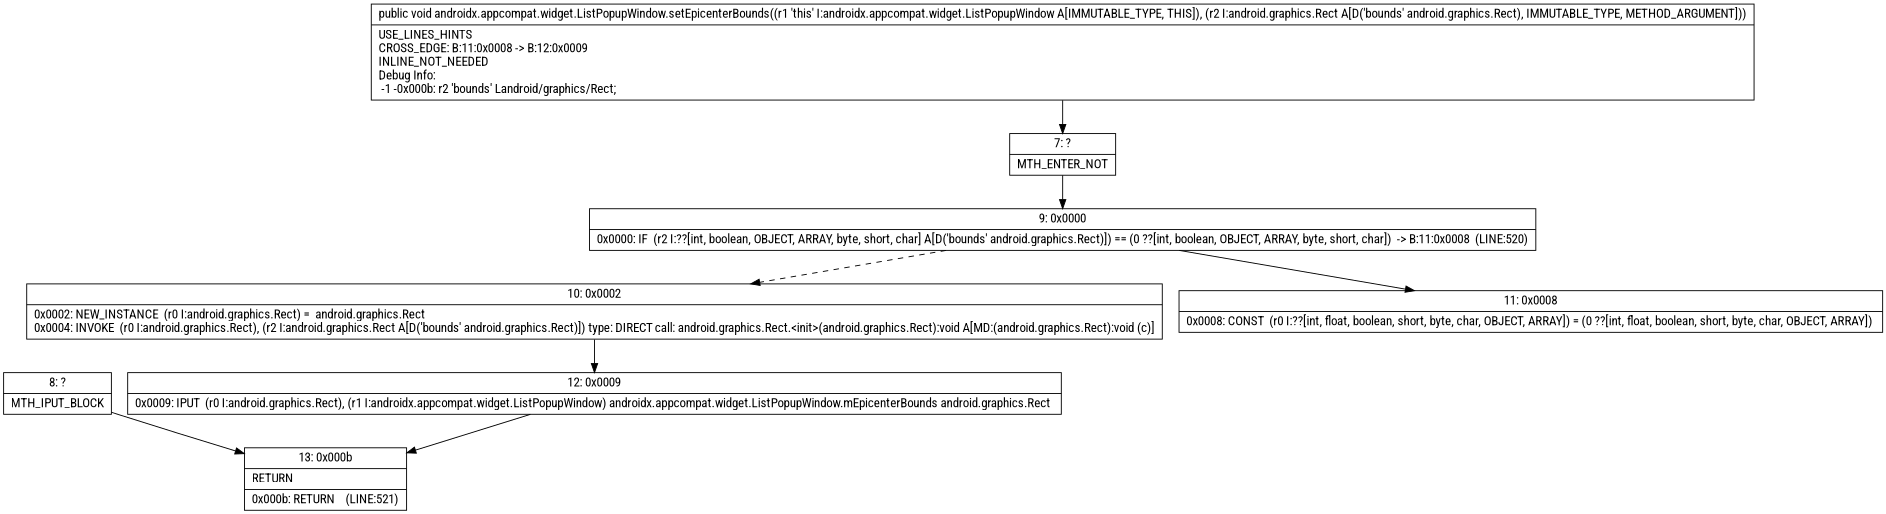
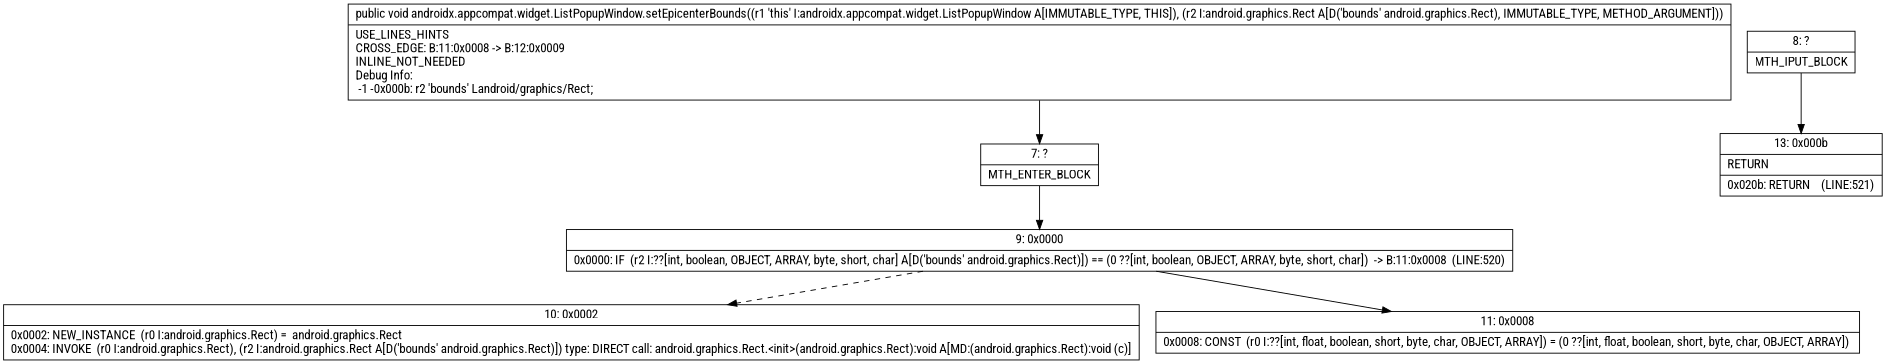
  digraph {
    fontname="Roboto Condensed"
    node [fontname="Roboto Condensed" shape=record]
    edge [fontname="Roboto Condensed"]
-   n1 [label="{7\:\ ?|MTH_ENTER_NOT\l}"]
+   n1 [label="{7\:\ ?|MTH_ENTER_BLOCK\l}"]
    n2 [label="{9\:\ 0x0000|0x0000: IF  (r2 I:??[int, boolean, OBJECT, ARRAY, byte, short, char] A[D('bounds' android.graphics.Rect)]) == (0 ??[int, boolean, OBJECT, ARRAY, byte, short, char])  \-\> B:11:0x0008  (LINE:520)\l}"]
    n3 [label="{10\:\ 0x0002|0x0002: NEW_INSTANCE  (r0 I:android.graphics.Rect) =  android.graphics.Rect \l0x0004: INVOKE  (r0 I:android.graphics.Rect), (r2 I:android.graphics.Rect A[D('bounds' android.graphics.Rect)]) type: DIRECT call: android.graphics.Rect.\<init\>(android.graphics.Rect):void A[MD:(android.graphics.Rect):void (c)]\l}"]
    n4 [label="{11\:\ 0x0008|0x0008: CONST  (r0 I:??[int, float, boolean, short, byte, char, OBJECT, ARRAY]) = (0 ??[int, float, boolean, short, byte, char, OBJECT, ARRAY]) \l}"]
-   n5 [label="{12\:\ 0x0009|0x0009: IPUT  (r0 I:android.graphics.Rect), (r1 I:androidx.appcompat.widget.ListPopupWindow) androidx.appcompat.widget.ListPopupWindow.mEpicenterBounds android.graphics.Rect \l}"]
-   n6 [label="{13\:\ 0x000b|RETURN\l|0x000b: RETURN    (LINE:521)\l}"]
+   n6 [label="{13\:\ 0x000b|RETURN\l|0x020b: RETURN    (LINE:521)\l}"]
    n7 [label="{8\:\ ?|MTH_IPUT_BLOCK\l}"]
    n8 [label="{public void androidx.appcompat.widget.ListPopupWindow.setEpicenterBounds((r1 'this' I:androidx.appcompat.widget.ListPopupWindow A[IMMUTABLE_TYPE, THIS]), (r2 I:android.graphics.Rect A[D('bounds' android.graphics.Rect), IMMUTABLE_TYPE, METHOD_ARGUMENT]))  | USE_LINES_HINTS\lCROSS_EDGE: B:11:0x0008 \-\> B:12:0x0009\lINLINE_NOT_NEEDED\lDebug Info:\l  \-1 \-0x000b: r2 'bounds' Landroid\/graphics\/Rect;\l}"]
    n1 -> n2
    n2 -> n3 [style=dashed]
    n2 -> n4
-   n3 -> n5
-   n5 -> n6
    n7 -> n6
    n8 -> n1
  }
